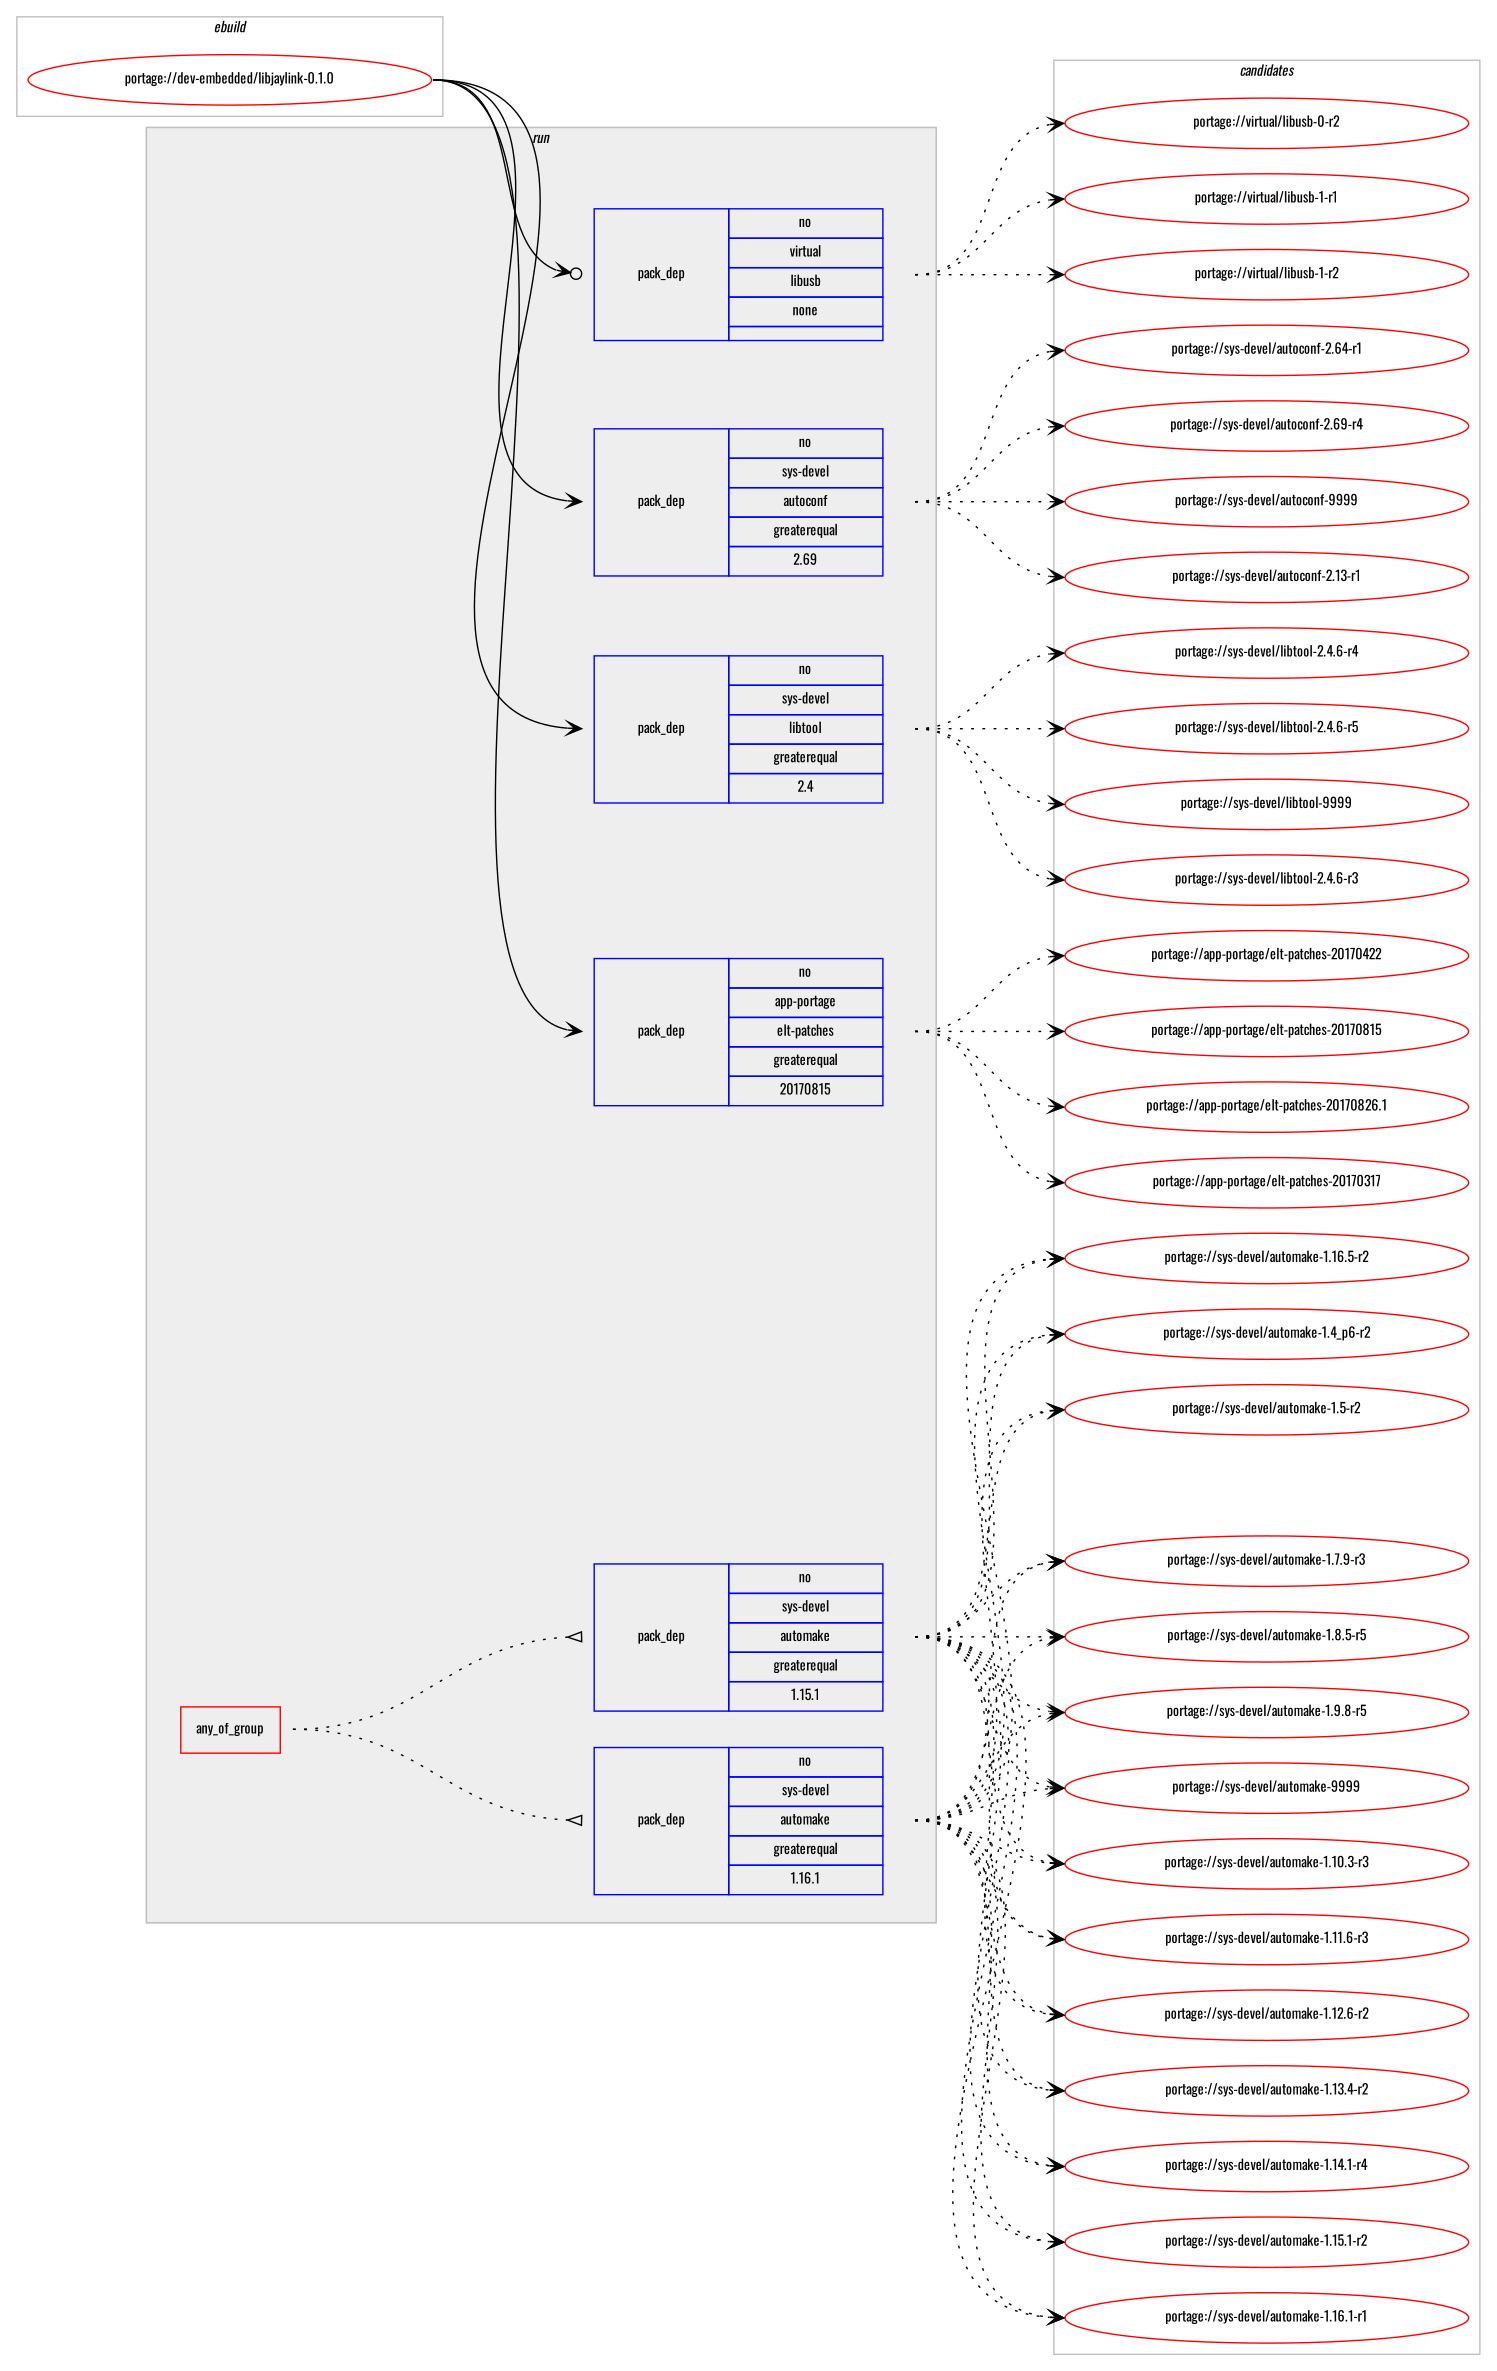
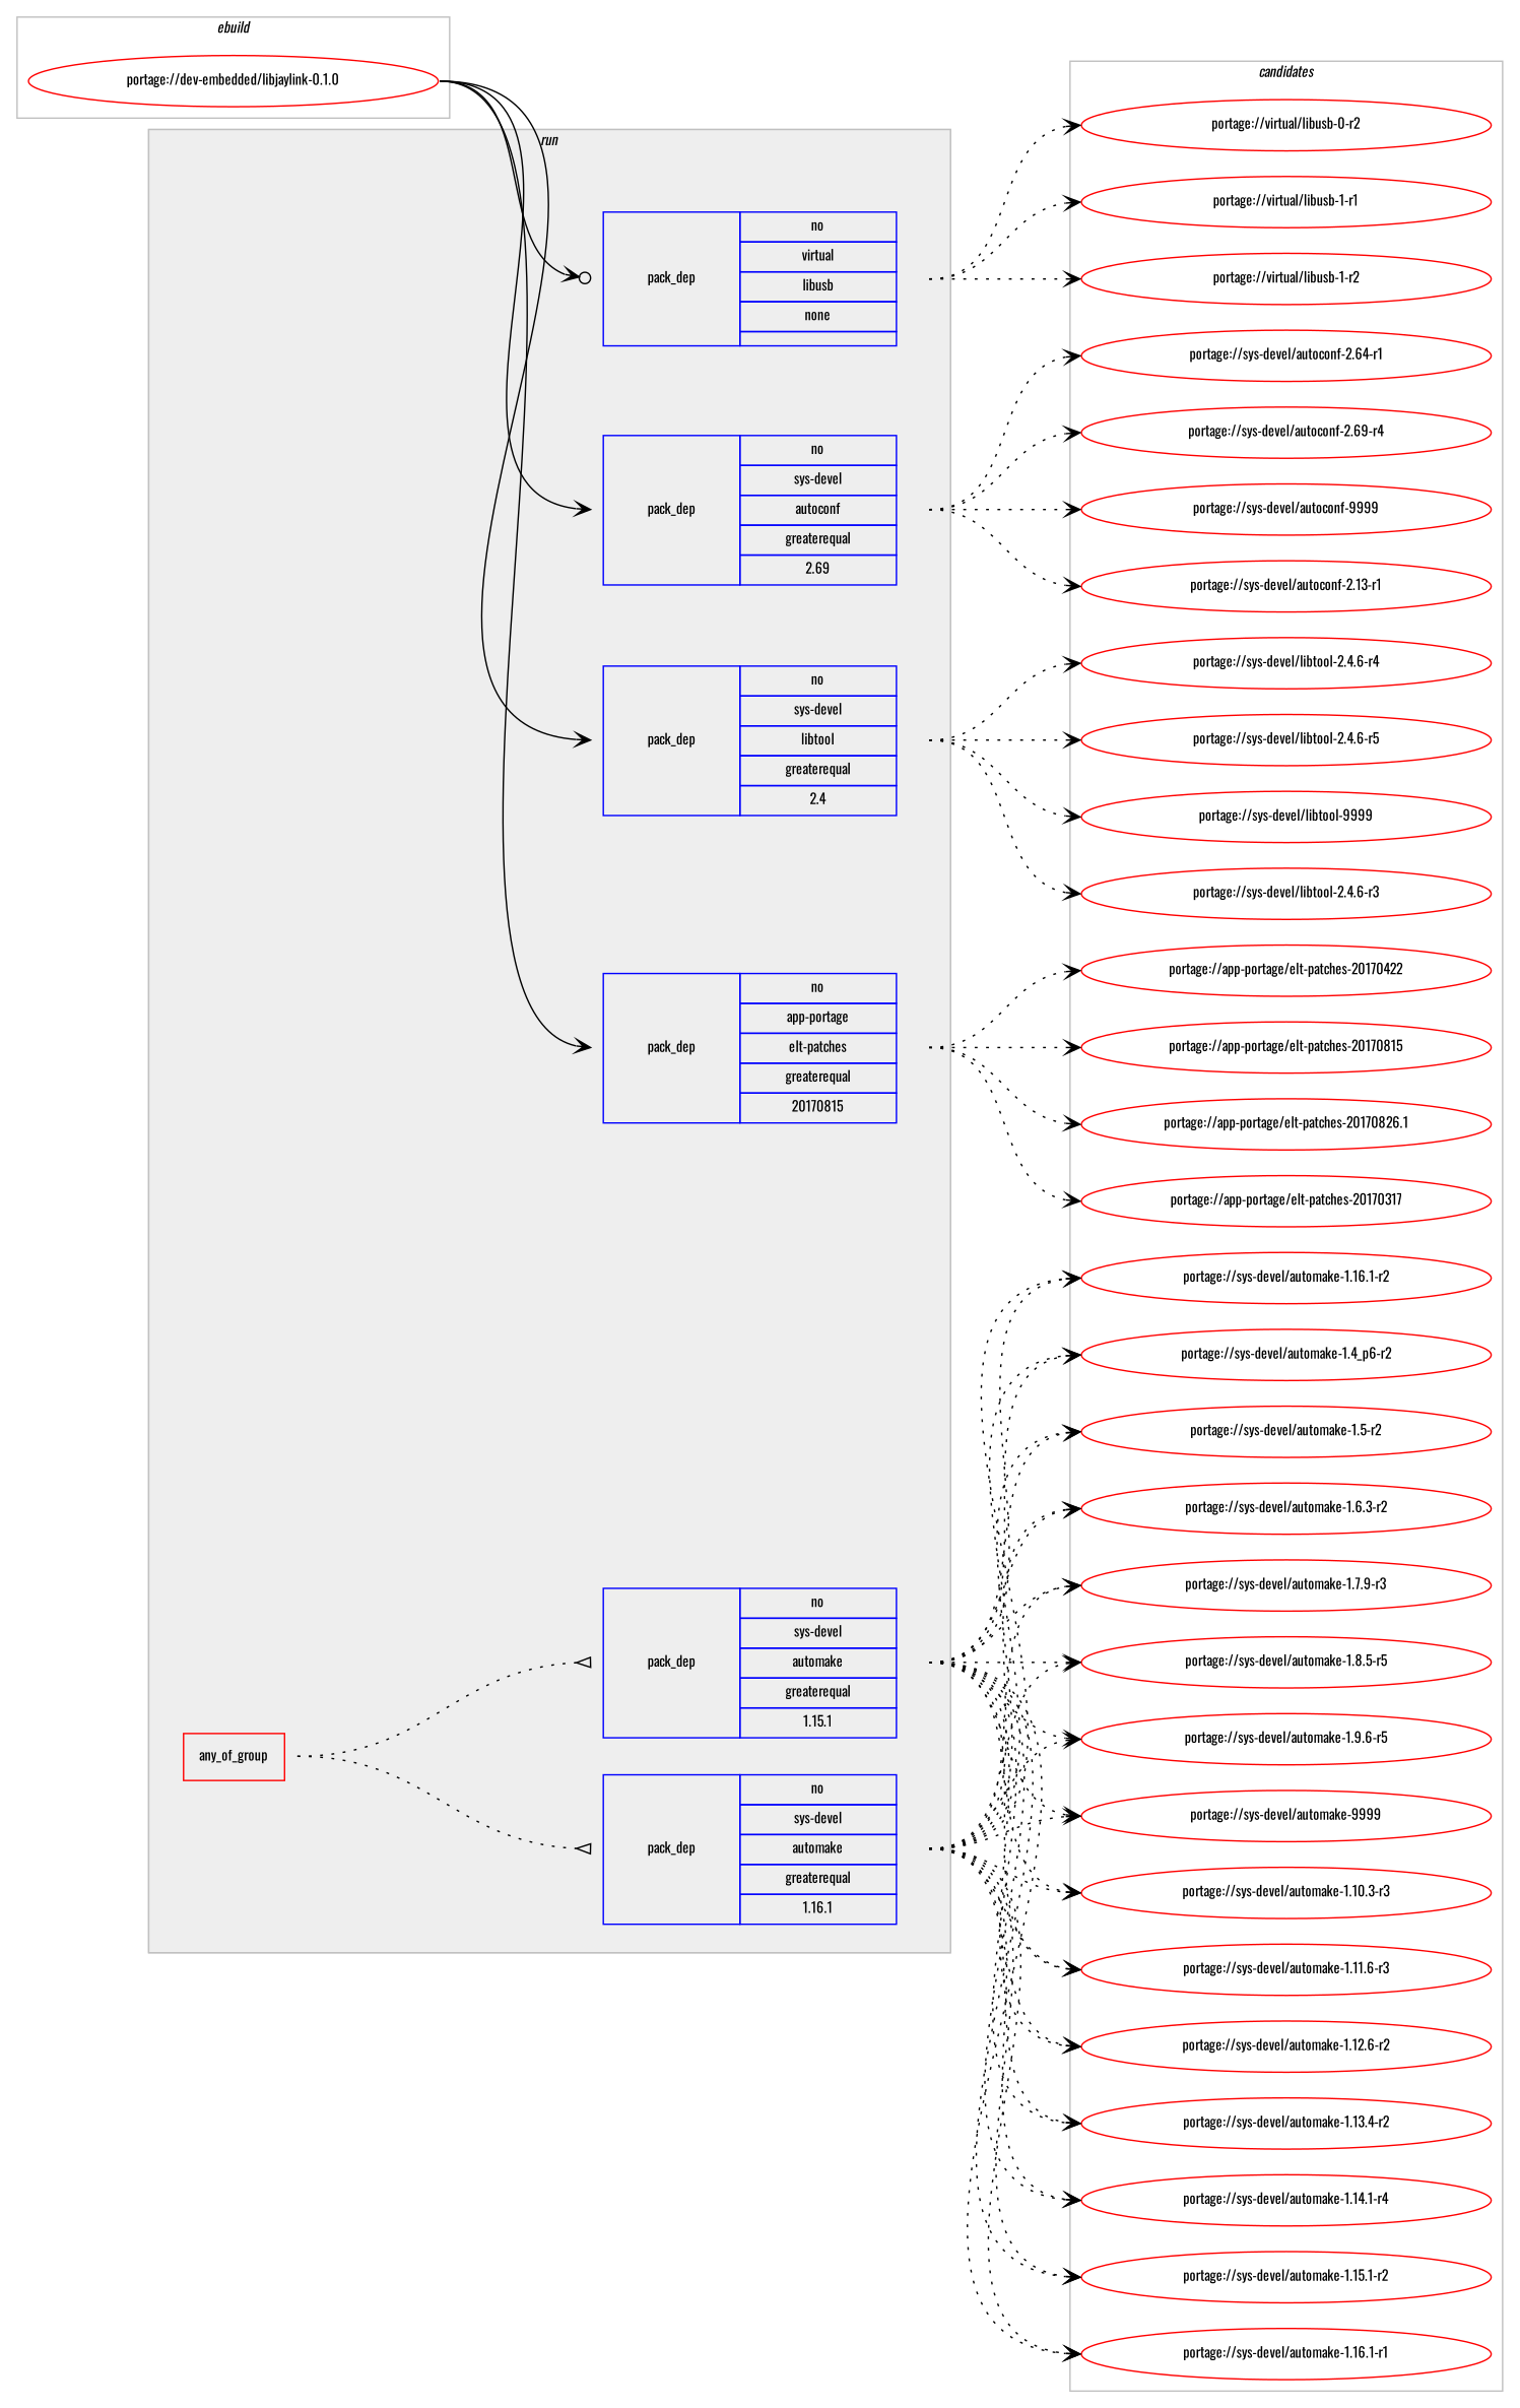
  digraph {
    compound=true
    concentrate=true
    fontname=Oswald
    fontsize=10
    newrank=true
    rankdir=LR
    ranksep=1.5
    node [color=red fontname=Oswald fontsize=10]
    edge [arrowhead=vee fontname=Oswald headport=w style=dotted tailport=e weight=100]
    n1 [label="portage://dev-embedded/libjaylink-0.1.0" width=4]
    n2 [color=blue label=<<TABLE BORDER="0" CELLBORDER="1" CELLSPACING="0" CELLPADDING="4" WIDTH="220"><TR><TD ROWSPAN="6" CELLPADDING="30">pack_dep</TD></TR><TR><TD WIDTH="110">no</TD></TR><TR><TD>sys-devel</TD></TR><TR><TD>automake</TD></TR><TR><TD>greaterequal</TD></TR><TR><TD>1.16.1</TD></TR></TABLE>> shape=none]
    n3 [color=blue label=<<TABLE BORDER="0" CELLBORDER="1" CELLSPACING="0" CELLPADDING="4" WIDTH="220"><TR><TD ROWSPAN="6" CELLPADDING="30">pack_dep</TD></TR><TR><TD WIDTH="110">no</TD></TR><TR><TD>sys-devel</TD></TR><TR><TD>automake</TD></TR><TR><TD>greaterequal</TD></TR><TR><TD>1.15.1</TD></TR></TABLE>> shape=none]
    n4 [label=<<TABLE BORDER="0" CELLBORDER="1" CELLSPACING="0" CELLPADDING="4"><TR><TD CELLPADDING="10">any_of_group</TD></TR></TABLE>> shape=none]
    n5 [color=blue label=<<TABLE BORDER="0" CELLBORDER="1" CELLSPACING="0" CELLPADDING="4" WIDTH="220"><TR><TD ROWSPAN="6" CELLPADDING="30">pack_dep</TD></TR><TR><TD WIDTH="110">no</TD></TR><TR><TD>app-portage</TD></TR><TR><TD>elt-patches</TD></TR><TR><TD>greaterequal</TD></TR><TR><TD>20170815</TD></TR></TABLE>> shape=none]
    n6 [color=blue label=<<TABLE BORDER="0" CELLBORDER="1" CELLSPACING="0" CELLPADDING="4" WIDTH="220"><TR><TD ROWSPAN="6" CELLPADDING="30">pack_dep</TD></TR><TR><TD WIDTH="110">no</TD></TR><TR><TD>sys-devel</TD></TR><TR><TD>autoconf</TD></TR><TR><TD>greaterequal</TD></TR><TR><TD>2.69</TD></TR></TABLE>> shape=none]
    n7 [color=blue label=<<TABLE BORDER="0" CELLBORDER="1" CELLSPACING="0" CELLPADDING="4" WIDTH="220"><TR><TD ROWSPAN="6" CELLPADDING="30">pack_dep</TD></TR><TR><TD WIDTH="110">no</TD></TR><TR><TD>sys-devel</TD></TR><TR><TD>libtool</TD></TR><TR><TD>greaterequal</TD></TR><TR><TD>2.4</TD></TR></TABLE>> shape=none]
    n8 [color=blue label=<<TABLE BORDER="0" CELLBORDER="1" CELLSPACING="0" CELLPADDING="4" WIDTH="220"><TR><TD ROWSPAN="6" CELLPADDING="30">pack_dep</TD></TR><TR><TD WIDTH="110">no</TD></TR><TR><TD>virtual</TD></TR><TR><TD>libusb</TD></TR><TR><TD>none</TD></TR><TR><TD></TD></TR></TABLE>> shape=none]
    n9 [label="portage://sys-devel/automake-1.10.3-r3" width=4]
    n10 [label="portage://sys-devel/automake-1.11.6-r3" width=4]
    n11 [label="portage://sys-devel/automake-1.12.6-r2" width=4]
    n12 [label="portage://sys-devel/automake-1.13.4-r2" width=4]
    n13 [label="portage://sys-devel/automake-1.14.1-r4" width=4]
    n14 [label="portage://sys-devel/automake-1.15.1-r2" width=4]
    n15 [label="portage://sys-devel/automake-1.16.1-r1" width=4]
-   n16 [label="portage://sys-devel/automake-1.16.5-r2" width=4]
+   n16 [label="portage://sys-devel/automake-1.16.1-r2" width=4]
    n17 [label="portage://sys-devel/automake-1.4_p6-r2" width=4]
    n18 [label="portage://sys-devel/automake-1.5-r2" width=4]
+   n19 [label="portage://sys-devel/automake-1.6.3-r2" width=4]
    n20 [label="portage://sys-devel/automake-1.7.9-r3" width=4]
    n21 [label="portage://sys-devel/automake-1.8.5-r5" width=4]
-   n22 [label="portage://sys-devel/automake-1.9.8-r5" width=4]
+   n22 [label="portage://sys-devel/automake-1.9.6-r5" width=4]
    n23 [label="portage://sys-devel/automake-9999" width=4]
    n24 [label="portage://app-portage/elt-patches-20170317" width=4]
    n25 [label="portage://app-portage/elt-patches-20170422" width=4]
    n26 [label="portage://app-portage/elt-patches-20170815" width=4]
    n27 [label="portage://app-portage/elt-patches-20170826.1" width=4]
    n28 [label="portage://sys-devel/autoconf-2.13-r1" width=4]
    n29 [label="portage://sys-devel/autoconf-2.64-r1" width=4]
    n30 [label="portage://sys-devel/autoconf-2.69-r4" width=4]
    n31 [label="portage://sys-devel/autoconf-9999" width=4]
    n32 [label="portage://sys-devel/libtool-2.4.6-r3" width=4]
    n33 [label="portage://sys-devel/libtool-2.4.6-r4" width=4]
    n34 [label="portage://sys-devel/libtool-2.4.6-r5" width=4]
    n35 [label="portage://sys-devel/libtool-9999" width=4]
    n36 [label="portage://virtual/libusb-0-r2" width=4]
    n37 [label="portage://virtual/libusb-1-r1" width=4]
    n38 [label="portage://virtual/libusb-1-r2" width=4]
    subgraph cluster_1 {
      color=gray
      label=<<i>ebuild</i>>
      rank=same
      n1
    }
    subgraph cluster_2 {
      color=gray
      label=<<i>dependencies</i>>
      subgraph cluster_3 {
        color=gray
        fillcolor="#eeeeee"
        label=<<i>compile</i>>
        style=filled
        subgraph sub_4 {
          color=gray
          fillcolor="#eeeeee"
          label=<<i>compile</i>>
          style=filled
          n4
          subgraph sub_5 {
            color=gray
            fillcolor="#eeeeee"
            label=<<i>compile</i>>
            style=filled
            n2
          }
          subgraph sub_6 {
            color=gray
            fillcolor="#eeeeee"
            label=<<i>compile</i>>
            style=filled
            n3
          }
        }
        subgraph sub_7 {
          color=gray
          fillcolor="#eeeeee"
          label=<<i>compile</i>>
          style=filled
          n5
        }
        subgraph sub_8 {
          color=gray
          fillcolor="#eeeeee"
          label=<<i>compile</i>>
          style=filled
          n6
        }
        subgraph sub_9 {
          color=gray
          fillcolor="#eeeeee"
          label=<<i>compile</i>>
          style=filled
          n7
        }
      }
      subgraph cluster_10 {
        color=gray
        fillcolor="#eeeeee"
        label=<<i>compile and run</i>>
        style=filled
        subgraph sub_11 {
          color=gray
          fillcolor="#eeeeee"
          label=<<i>compile and run</i>>
          style=filled
          n8
        }
      }
      subgraph cluster_12 {
        color=gray
        fillcolor="#eeeeee"
        label=<<i>run</i>>
        style=filled
      }
    }
    subgraph cluster_13 {
      color=gray
      label=<<i>candidates</i>>
      rank=same
      subgraph sub_14 {
        color=black
        label=<<i>candidates</i>>
        nodesep=1
        rank=same
        n9
        n10
        n11
        n12
        n13
        n14
        n15
        n16
        n17
        n18
+       n19
        n20
        n21
        n22
        n23
      }
      subgraph sub_15 {
        color=black
        label=<<i>candidates</i>>
        nodesep=1
        rank=same
        n9
        n10
        n11
        n12
        n13
        n14
        n15
        n16
        n17
        n18
+       n19
        n20
        n21
        n22
        n23
      }
      subgraph sub_16 {
        color=black
        label=<<i>candidates</i>>
        nodesep=1
        rank=same
        n24
        n25
        n26
        n27
      }
      subgraph sub_17 {
        color=black
        label=<<i>candidates</i>>
        nodesep=1
        rank=same
        n28
        n29
        n30
        n31
      }
      subgraph sub_18 {
        color=black
        label=<<i>candidates</i>>
        nodesep=1
        rank=same
        n32
        n33
        n34
        n35
      }
      subgraph sub_19 {
        color=black
        label=<<i>candidates</i>>
        nodesep=1
        rank=same
        n36
        n37
        n38
      }
    }
    n1 -> n5 [style=solid weight=20]
    n1 -> n6 [style=solid weight=20]
    n1 -> n7 [style=solid weight=20]
    n1 -> n8 [arrowhead=odotvee style=solid weight=20]
    n2 -> n9
    n2 -> n10
    n2 -> n11
    n2 -> n12
    n2 -> n13
    n2 -> n14
    n2 -> n15
    n2 -> n16
    n2 -> n17
    n2 -> n18
+   n2 -> n19
    n2 -> n20
    n2 -> n21
    n2 -> n22
    n2 -> n23
    n3 -> n9
    n3 -> n10
    n3 -> n11
    n3 -> n12
    n3 -> n13
    n3 -> n14
    n3 -> n15
    n3 -> n16
    n3 -> n17
    n3 -> n18
+   n3 -> n19
    n3 -> n20
    n3 -> n21
    n3 -> n22
    n3 -> n23
    n4 -> n2 [arrowhead=oinv weight=20]
    n4 -> n3 [arrowhead=oinv weight=20]
    n5 -> n24
    n5 -> n25
    n5 -> n26
    n5 -> n27
    n6 -> n28
    n6 -> n29
    n6 -> n30
    n6 -> n31
    n7 -> n32
    n7 -> n33
    n7 -> n34
    n7 -> n35
    n8 -> n36
    n8 -> n37
    n8 -> n38
  }
